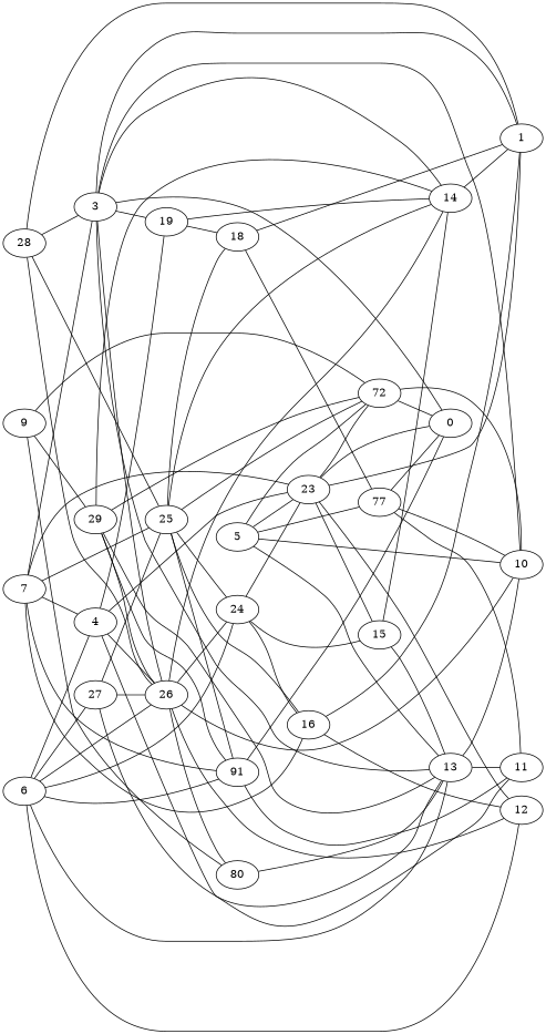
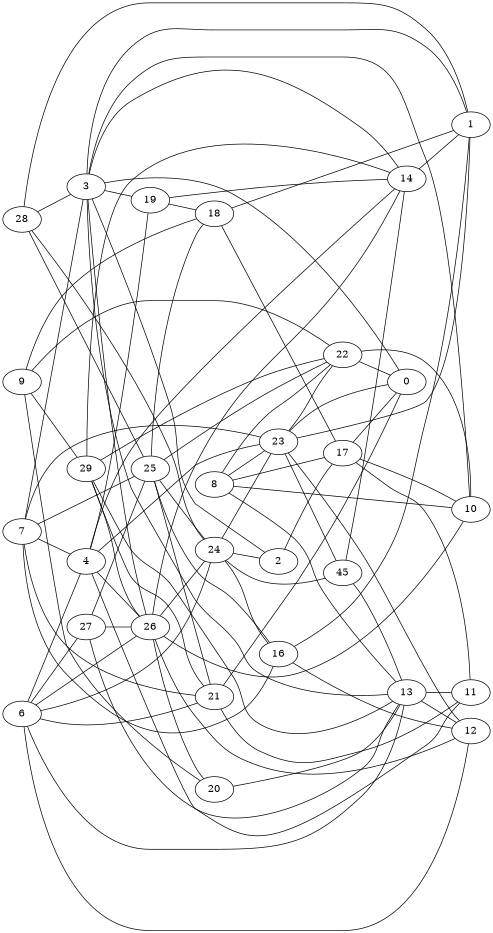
  digraph {
    rankdir=LR
    edge [color=black dir=none]
    0
    26
-   5
+   5 [label=8]
    28
    1
    25
    24
    10
    14
    12
-   20 [label=80]
+   20
    4
    11
    23
    19
-   15
-   22 [label=72]
+   15 [label=45]
+   22
    18
-   17 [label=77]
+   17
+   2
    16
    6
    3
-   21 [label=91]
+   21
    27
    13
    7
    9
    29
    subgraph sub_1 {
      0
      26
      5
      28
      1
      25
      24
      10
      14
      12
      20
      4
      11
      23
      19
      15
      22
      18
      17
+     2
      16
      6
      3
      21
      27
      13
      7
      9
      29
    }
    26 -> 24
    26 -> 10
    26 -> 14
    26 -> 12
    26 -> 20
    5 -> 10
    5 -> 23
    5 -> 22
    5 -> 17
    5 -> 13
-   28 -> 26
+   28 -> 24
    28 -> 1
    28 -> 25
    28 -> 3
    25 -> 24
-   25 -> 14
+   4 -> 14
    25 -> 22
    25 -> 18
    25 -> 16
    25 -> 21
    24 -> 23
    24 -> 15
+   24 -> 2
    24 -> 16
    14 -> 1
    20 -> 13
    4 -> 26
    4 -> 11
    4 -> 23
    4 -> 19
    23 -> 0
    23 -> 1
    23 -> 12
    23 -> 15
    23 -> 22
    19 -> 14
    19 -> 18
    15 -> 14
    15 -> 13
    22 -> 0
    22 -> 10
    18 -> 1
    18 -> 17
    17 -> 0
    17 -> 10
    17 -> 11
+   2 -> 17
    16 -> 1
    16 -> 12
    6 -> 26
    6 -> 24
    6 -> 12
    6 -> 4
    6 -> 21
    6 -> 27
    6 -> 13
    3 -> 0
    3 -> 26
    3 -> 1
    3 -> 10
    3 -> 14
    3 -> 19
+   3 -> 2
    3 -> 13
    21 -> 0
    21 -> 11
    27 -> 26
    27 -> 25
    27 -> 13
-   13 -> 10
+   13 -> 12
    13 -> 11
    7 -> 25
    7 -> 4
    7 -> 23
    7 -> 16
    7 -> 3
    7 -> 21
    9 -> 20
    9 -> 22
+   9 -> 18
    9 -> 29
    29 -> 26
    29 -> 14
    29 -> 22
    29 -> 21
    29 -> 13
  }
